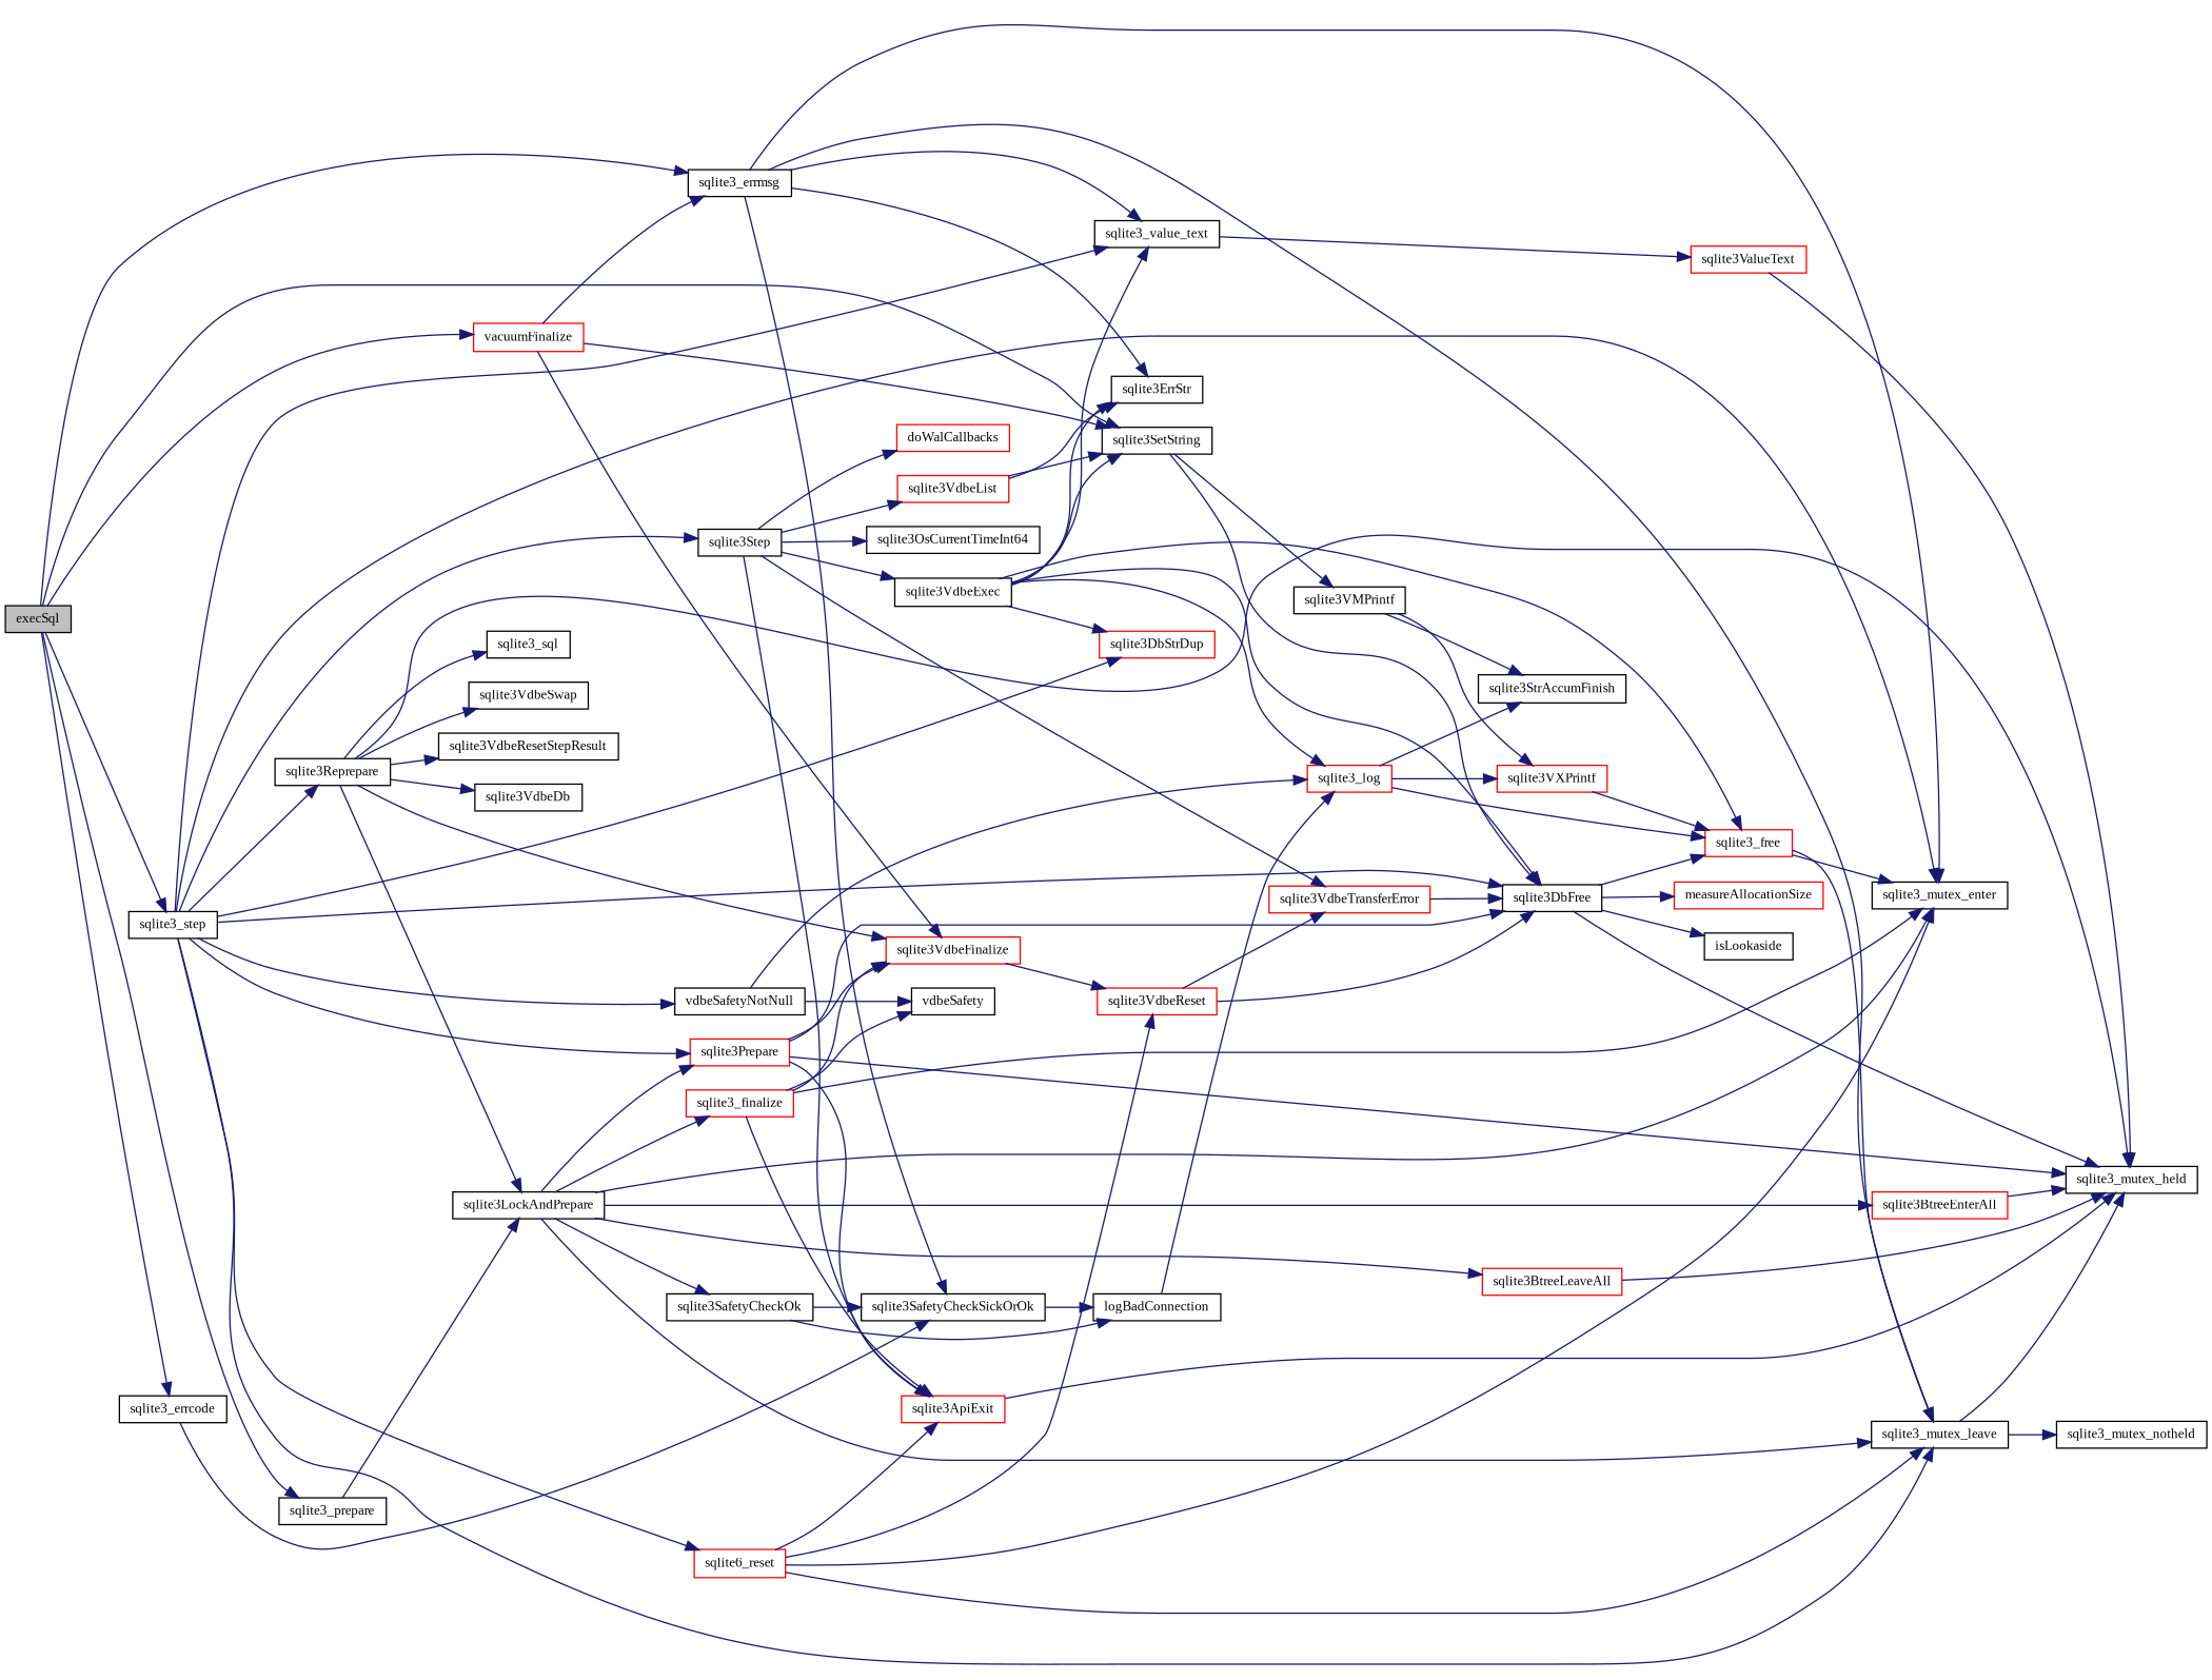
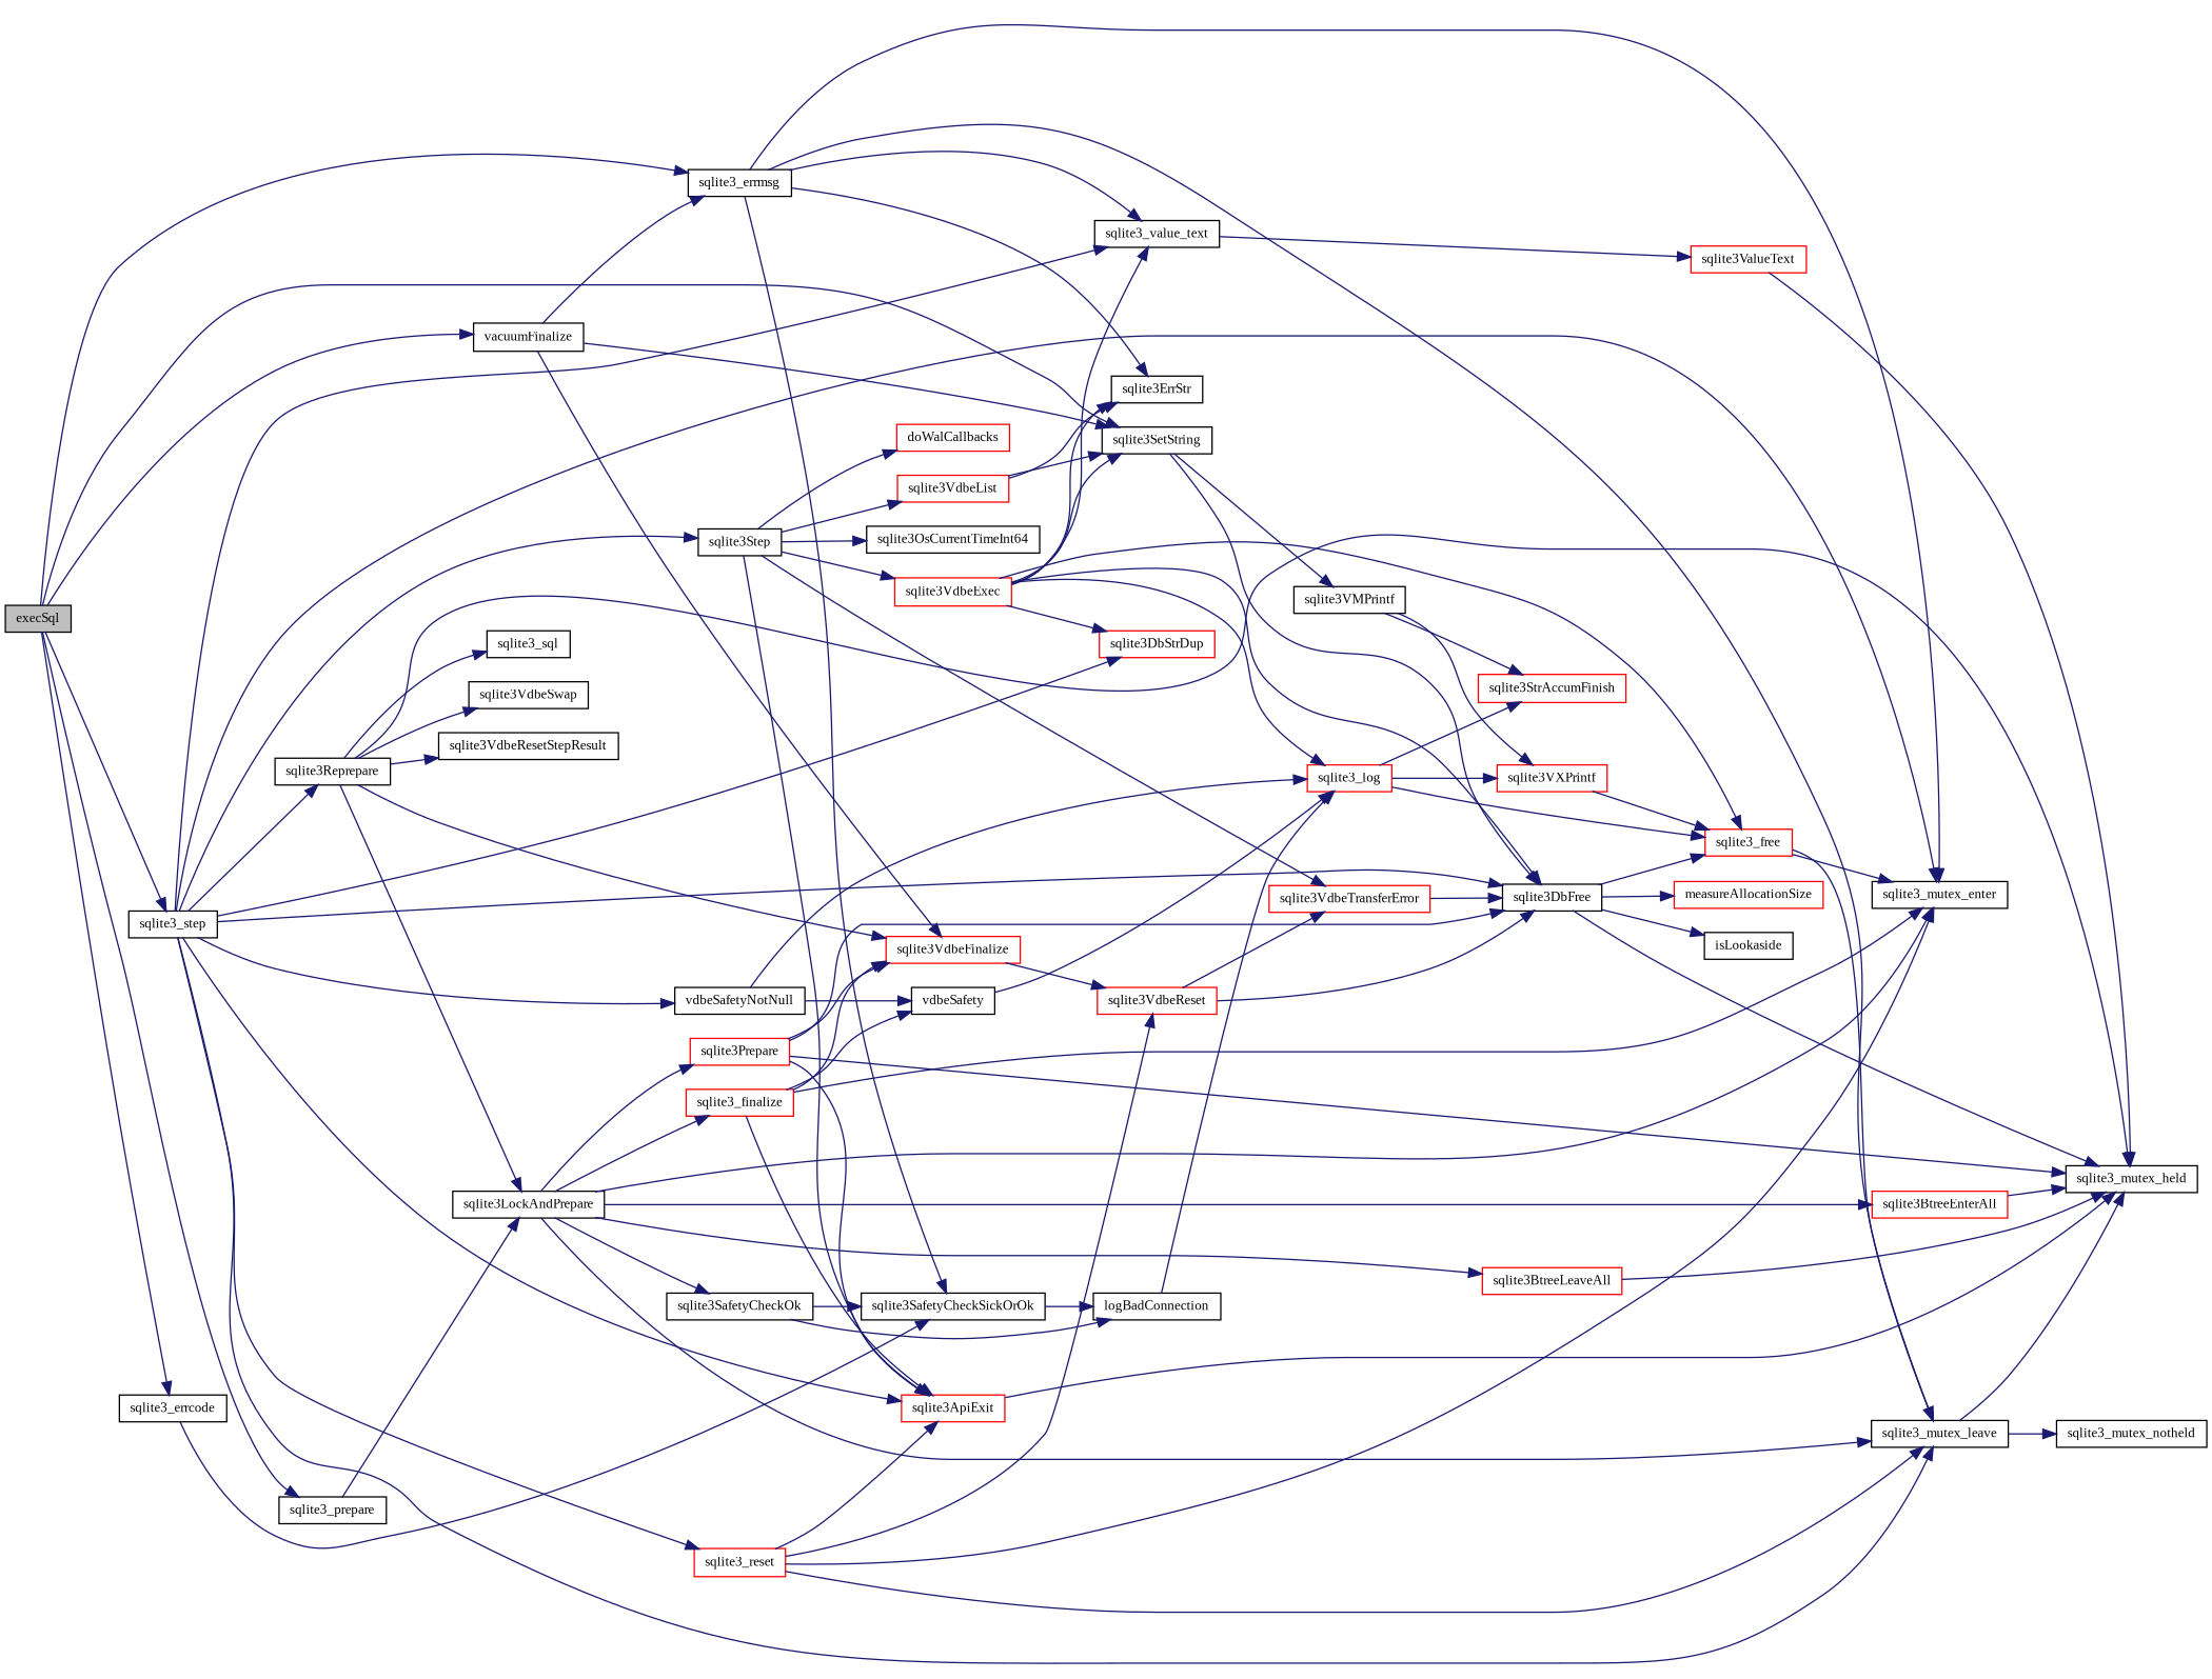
  digraph {
    fontname="Liberation Serif"
    rankdir=LR
    node [color=black fillcolor=white fontname="Liberation Serif" fontsize=10 shape=record style=filled]
    edge [color=midnightblue fontname="Liberation Serif" fontsize=10 labelfontname=FreeSans labelfontsize=10 style=solid]
    n1 [fillcolor=grey75 fontcolor=black height=0.2 label=execSql width=0.4]
    n2 [height=0.2 label=sqlite3_prepare width=0.4]
    n3 [height=0.2 label=sqlite3SetString width=0.4]
    n4 [height=0.2 label=sqlite3_errmsg width=0.4]
    n5 [height=0.2 label=sqlite3_errcode width=0.4]
    n6 [height=0.2 label=sqlite3_step width=0.4]
-   n7 [color=red height=0.2 label=vacuumFinalize width=0.4]
+   n7 [height=0.2 label=vacuumFinalize width=0.4]
    n8 [height=0.2 label=sqlite3LockAndPrepare width=0.4]
    n9 [height=0.2 label=sqlite3DbFree width=0.4]
    n10 [height=0.2 label=sqlite3VMPrintf width=0.4]
    n11 [height=0.2 label=sqlite3_mutex_enter width=0.4]
    n12 [height=0.2 label=sqlite3_mutex_leave width=0.4]
    n13 [height=0.2 label=sqlite3SafetyCheckSickOrOk width=0.4]
    n14 [height=0.2 label=sqlite3ErrStr width=0.4]
    n15 [height=0.2 label=sqlite3_value_text width=0.4]
    n16 [color=red height=0.2 label=sqlite3ApiExit width=0.4]
    n17 [height=0.2 label=vdbeSafetyNotNull width=0.4]
    n18 [height=0.2 label=sqlite3Step width=0.4]
-   n19 [color=red height=0.2 label=sqlite6_reset width=0.4]
+   n19 [color=red height=0.2 label=sqlite3_reset width=0.4]
    n20 [color=red height=0.2 label=sqlite3DbStrDup width=0.4]
    n21 [height=0.2 label=sqlite3Reprepare width=0.4]
    n22 [color=red height=0.2 label=sqlite3VdbeFinalize width=0.4]
    n23 [height=0.2 label=sqlite3SafetyCheckOk width=0.4]
    n24 [color=red height=0.2 label=sqlite3BtreeEnterAll width=0.4]
    n25 [color=red height=0.2 label=sqlite3Prepare width=0.4]
    n26 [color=red height=0.2 label=sqlite3_finalize width=0.4]
    n27 [color=red height=0.2 label=sqlite3BtreeLeaveAll width=0.4]
    n28 [height=0.2 label=logBadConnection width=0.4]
    n29 [height=0.2 label=sqlite3_mutex_held width=0.4]
    n30 [height=0.2 label=sqlite3_mutex_notheld width=0.4]
    n31 [height=0.2 label=vdbeSafety width=0.4]
    n32 [color=red height=0.2 label=sqlite3_log width=0.4]
    n33 [color=red height=0.2 label=sqlite3VXPrintf width=0.4]
    n34 [color=red height=0.2 label=sqlite3_free width=0.4]
-   n35 [height=0.2 label=sqlite3StrAccumFinish width=0.4]
+   n35 [color=red height=0.2 label=sqlite3StrAccumFinish width=0.4]
    n36 [color=red height=0.2 label=measureAllocationSize width=0.4]
    n37 [height=0.2 label=isLookaside width=0.4]
    n38 [color=red height=0.2 label=sqlite3VdbeReset width=0.4]
    n39 [color=red height=0.2 label=sqlite3VdbeTransferError width=0.4]
    n40 [color=red height=0.2 label=sqlite3ValueText width=0.4]
    n41 [height=0.2 label=sqlite3OsCurrentTimeInt64 width=0.4]
    n42 [color=red height=0.2 label=sqlite3VdbeList width=0.4]
-   n43 [height=0.2 label=sqlite3VdbeExec width=0.4]
+   n43 [color=red height=0.2 label=sqlite3VdbeExec width=0.4]
    n44 [color=red height=0.2 label=doWalCallbacks width=0.4]
-   n45 [height=0.2 label=sqlite3VdbeDb width=0.4]
    n46 [height=0.2 label=sqlite3_sql width=0.4]
    n47 [height=0.2 label=sqlite3VdbeSwap width=0.4]
    n48 [height=0.2 label=sqlite3VdbeResetStepResult width=0.4]
    n1 -> n2
    n1 -> n3
    n1 -> n4
    n1 -> n5
    n1 -> n6
    n1 -> n7
    n2 -> n8
    n3 -> n9
    n3 -> n10
    n4 -> n11
    n4 -> n12
    n4 -> n13
    n4 -> n14
    n4 -> n15
    n5 -> n13
    n6 -> n9
    n6 -> n11
    n6 -> n12
    n6 -> n15
-   n6 -> n25
+   n6 -> n16
    n6 -> n17
    n6 -> n18
    n6 -> n19
    n6 -> n20
    n6 -> n21
    n7 -> n3
    n7 -> n4
    n7 -> n22
    n8 -> n11
    n8 -> n12
    n8 -> n23
    n8 -> n24
    n8 -> n25
    n8 -> n26
    n8 -> n27
    n9 -> n29
    n9 -> n34
    n9 -> n36
    n9 -> n37
    n10 -> n33
    n10 -> n35
    n12 -> n29
    n12 -> n30
    n13 -> n28
    n15 -> n40
    n16 -> n29
    n17 -> n31
    n17 -> n32
    n18 -> n16
    n18 -> n39
    n18 -> n41
    n18 -> n42
    n18 -> n43
    n18 -> n44
    n19 -> n11
    n19 -> n12
    n19 -> n16
    n19 -> n38
    n21 -> n8
    n21 -> n22
    n21 -> n29
-   n21 -> n45
    n21 -> n46
    n21 -> n47
    n21 -> n48
    n22 -> n38
    n23 -> n13
    n23 -> n28
    n24 -> n29
    n25 -> n9
    n25 -> n16
    n25 -> n22
    n25 -> n29
    n26 -> n11
    n26 -> n16
    n26 -> n22
    n26 -> n31
    n27 -> n29
    n28 -> n32
+   n31 -> n32
    n32 -> n33
    n32 -> n34
    n32 -> n35
    n33 -> n34
    n34 -> n11
    n34 -> n12
    n38 -> n9
    n38 -> n39
    n39 -> n9
    n40 -> n29
    n42 -> n3
    n42 -> n14
    n43 -> n3
    n43 -> n9
    n43 -> n14
    n43 -> n15
    n43 -> n20
    n43 -> n32
    n43 -> n34
  }
